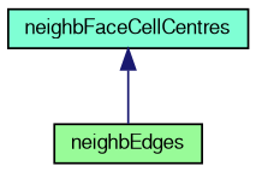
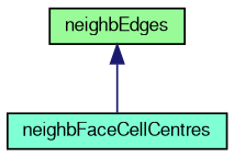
  digraph {
    rankdir=TB
    node [color=black fontname=FreeSans fontsize=10 shape=record style=filled]
    n1 [fillcolor=palegreen fontcolor=black height=0.2 label=neighbEdges width=0.4]
    n2 [height=0.2 label=neighbFaceCellCentres width=0.4 fillcolor=aquamarine]
-   n2 -> n1 [color=midnightblue dir=back fontname=FreeSans fontsize=10 labelfontname=FreeSans labelfontsize=10 style=solid]
+   n1 -> n2 [color=midnightblue dir=back fontname=FreeSans fontsize=10 labelfontname=FreeSans labelfontsize=10 style=solid]
  }
